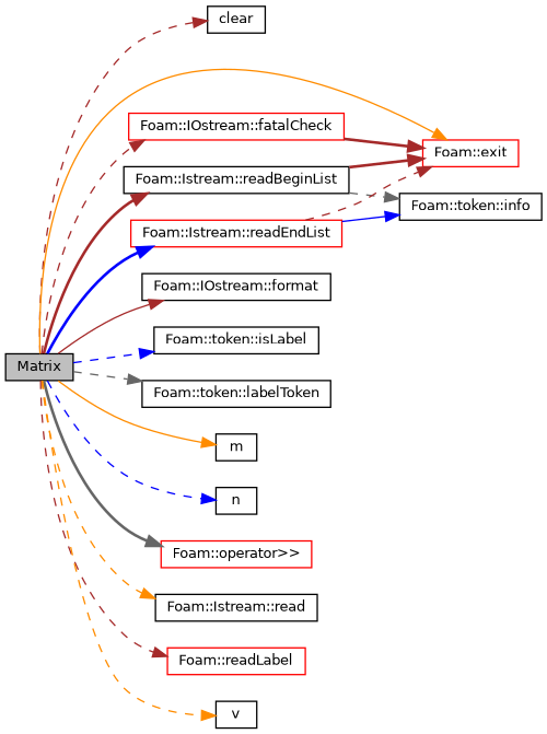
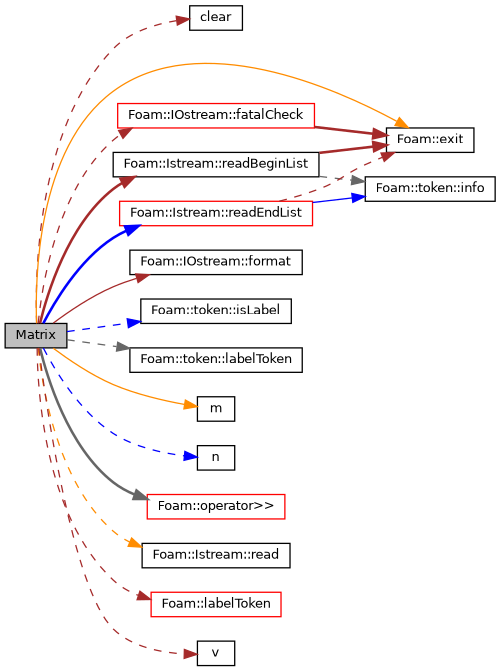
  digraph {
    rankdir=LR
    node [color=black fontname=Helvetica fontsize=10 shape=record]
    edge [color=brown fontname=Helvetica fontsize=10 labelfontname=Helvetica labelfontsize=10 style=dashed]
    n1 [fillcolor=grey75 fontcolor=black height=0.2 label=Matrix style=filled width=0.4]
    n2 [height=0.2 label=clear width=0.4]
-   n3 [color=red height=0.2 label="Foam::exit" width=0.4]
+   n3 [height=0.2 label="Foam::exit" width=0.4]
    n4 [color=red height=0.2 label="Foam::IOstream::fatalCheck" width=0.4]
    n5 [height=0.2 label="Foam::IOstream::format" width=0.4]
    n6 [height=0.2 label="Foam::token::isLabel" width=0.4]
    n7 [height=0.2 label="Foam::token::labelToken" width=0.4]
    n8 [height=0.2 label=m width=0.4]
    n9 [height=0.2 label=n width=0.4]
    n10 [color=red height=0.2 label="Foam::operator\>\>" width=0.4]
    n11 [height=0.2 label="Foam::Istream::read" width=0.4]
    n12 [height=0.2 label="Foam::Istream::readBeginList" width=0.4]
    n13 [color=red height=0.2 label="Foam::Istream::readEndList" width=0.4]
-   n14 [color=red height=0.2 label="Foam::readLabel" width=0.4]
+   n14 [color=red height=0.2 label="Foam::labelToken" width=0.4]
    n15 [height=0.2 label=v width=0.4]
    n16 [height=0.2 label="Foam::token::info" width=0.4]
    n1 -> n2
    n1 -> n3 [color=darkorange style=solid]
    n1 -> n4
    n1 -> n5 [style=solid]
    n1 -> n6 [color=blue]
    n1 -> n7 [color=gray40]
    n1 -> n8 [color=darkorange style=solid]
    n1 -> n9 [color=blue]
    n1 -> n10 [color=gray40 style=bold]
    n1 -> n11 [color=darkorange]
    n1 -> n12 [style=bold]
    n1 -> n13 [color=blue style=bold]
    n1 -> n14
-   n1 -> n15 [color=darkorange]
+   n1 -> n15
    n4 -> n3 [style=bold]
    n12 -> n3 [style=bold]
    n12 -> n16 [color=gray40]
    n13 -> n3
    n13 -> n16 [color=blue style=solid]
  }
